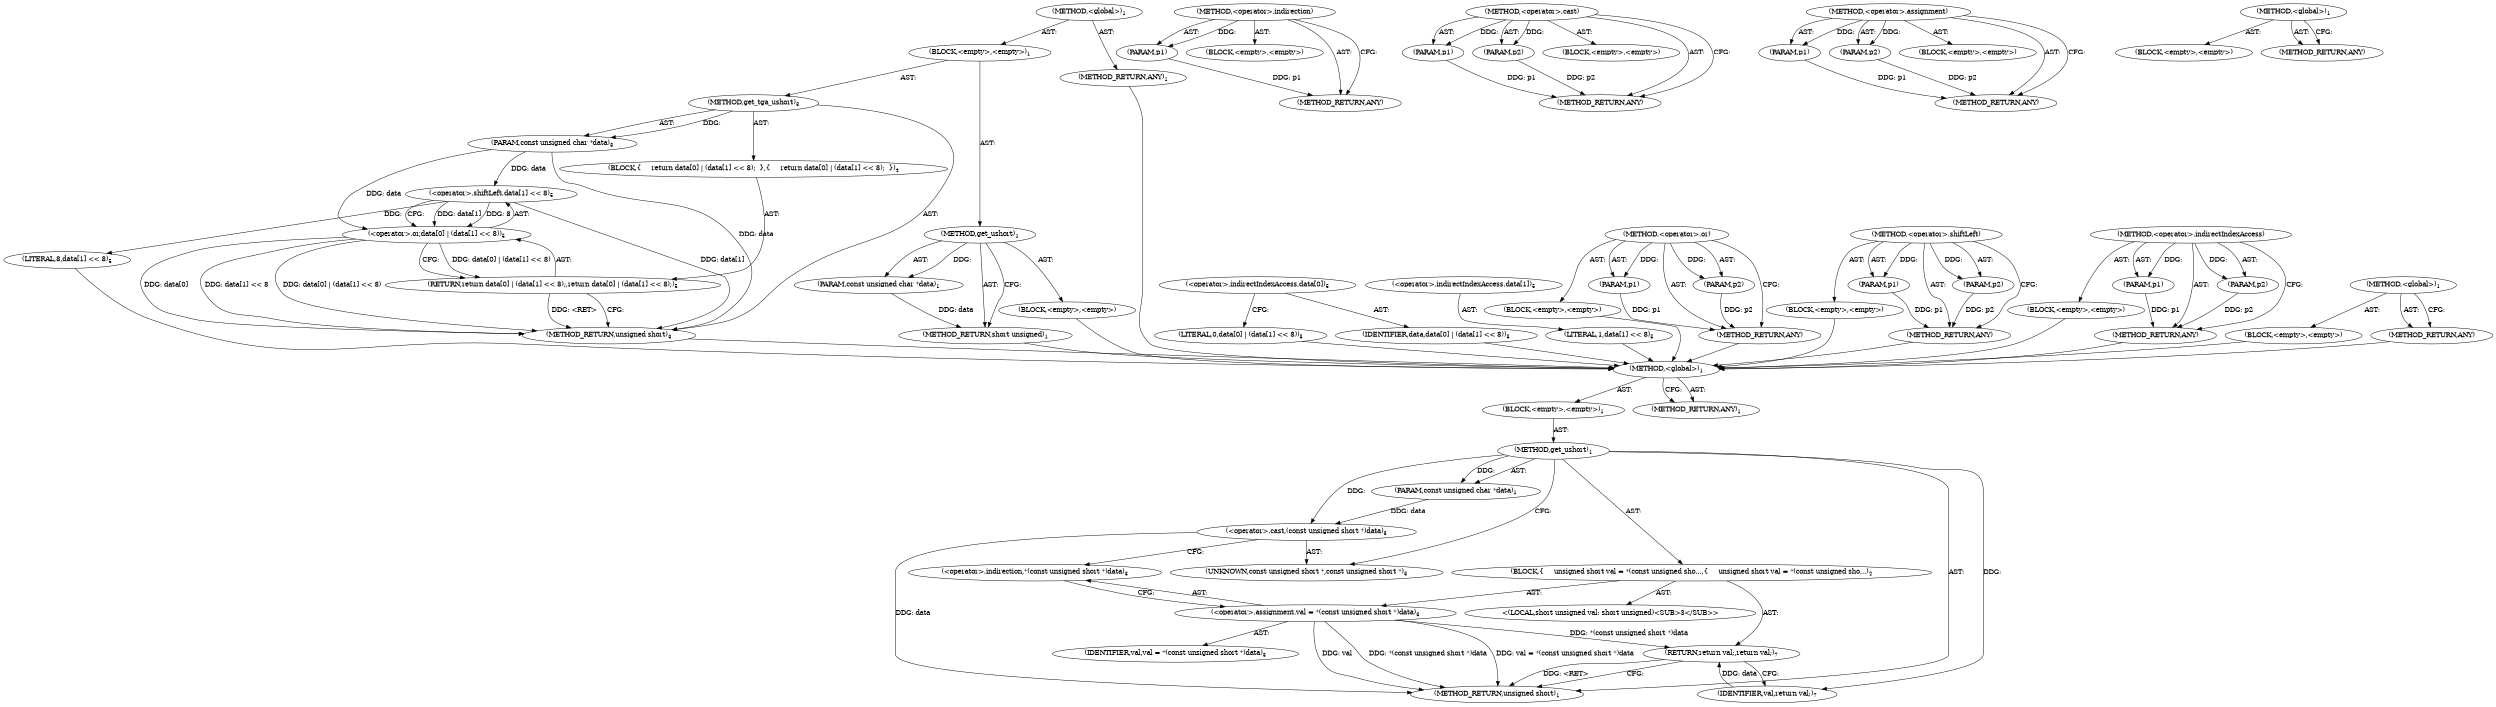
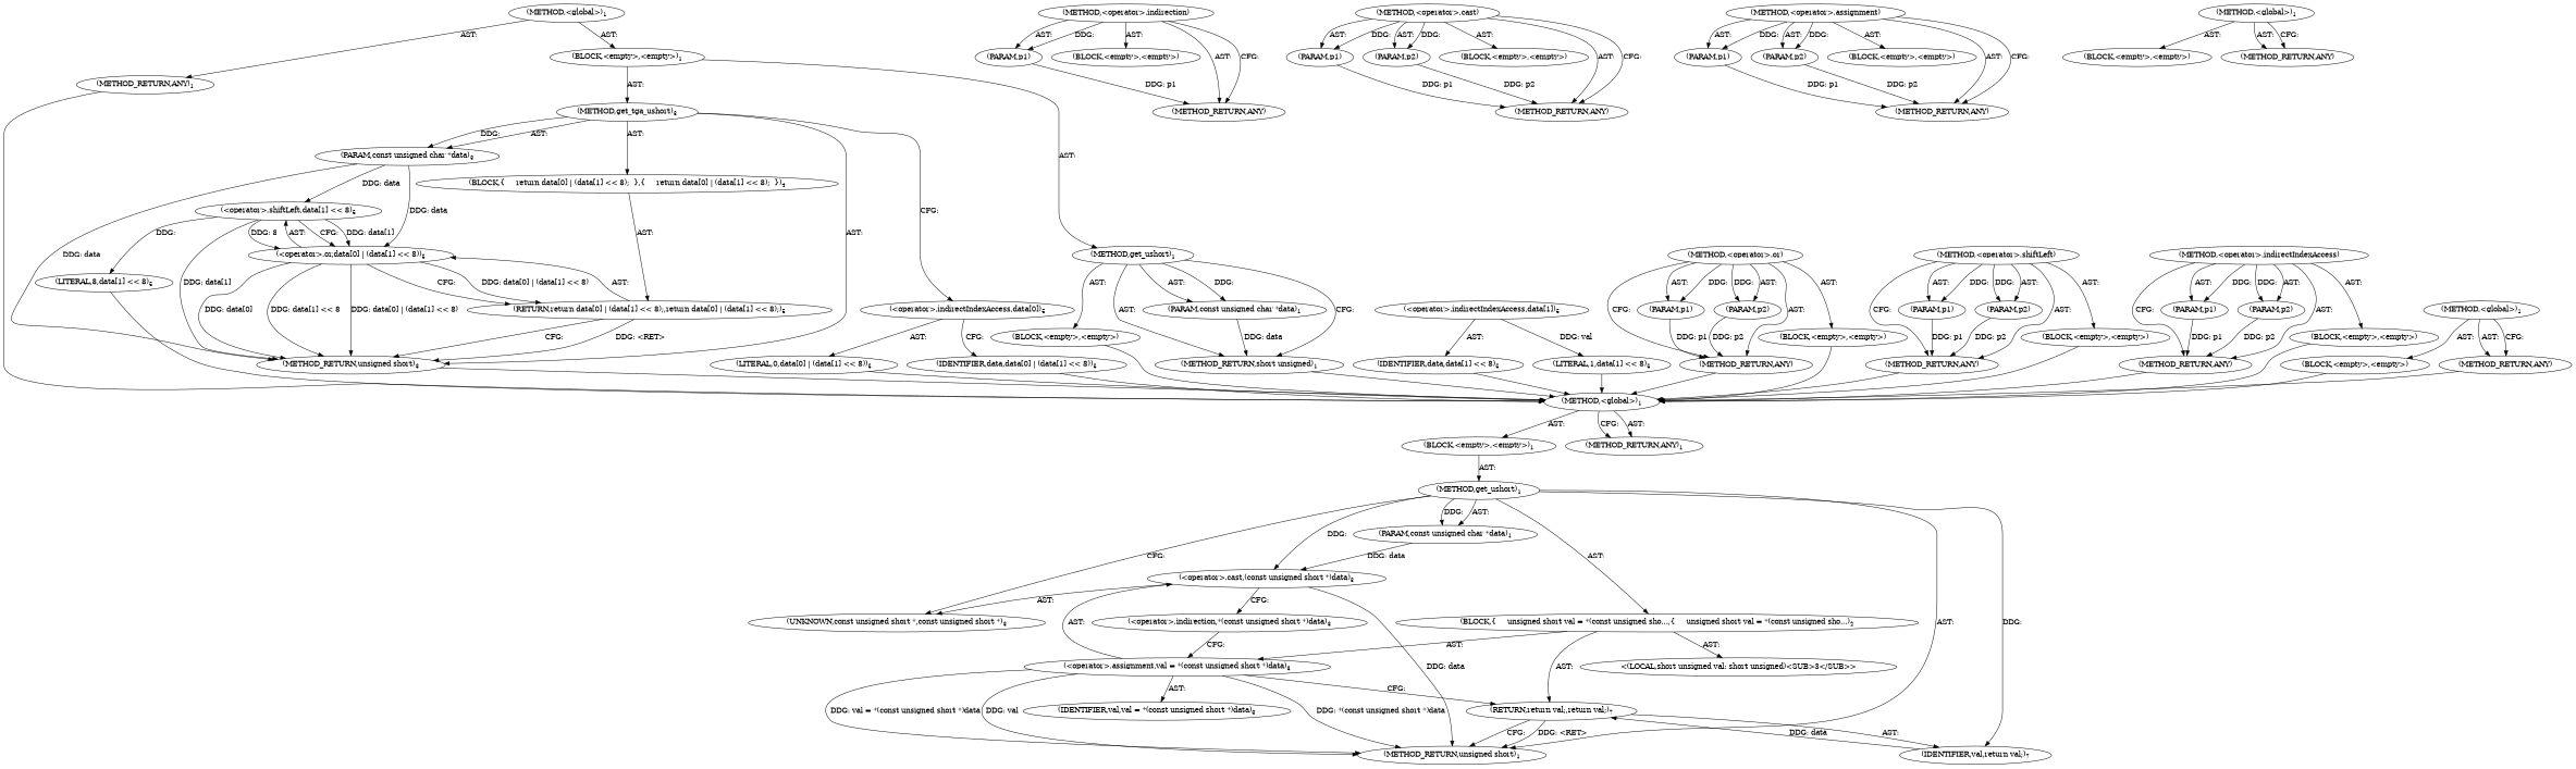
  digraph {
    n1 [label=<(METHOD,&lt;global&gt;)<SUB>1</SUB>>]
    n2 [label=<(BLOCK,&lt;empty&gt;,&lt;empty&gt;)<SUB>1</SUB>>]
    n3 [label=<(METHOD_RETURN,ANY)<SUB>1</SUB>>]
    n4 [label=<(METHOD,get_ushort)<SUB>1</SUB>>]
    n5 [label=<(PARAM,const unsigned char *data)<SUB>1</SUB>>]
    n6 [label=<(BLOCK,{     unsigned short val = *(const unsigned sho...,{     unsigned short val = *(const unsigned sho...)<SUB>2</SUB>>]
    n7 [label=<(&lt;operator&gt;.cast,(const unsigned short *)data)<SUB>3</SUB>>]
    n8 [label=<(UNKNOWN,const unsigned short *,const unsigned short *)<SUB>3</SUB>>]
    n9 [label=<(IDENTIFIER,val,return val;)<SUB>7</SUB>>]
    n10 [label=<(METHOD_RETURN,unsigned short)<SUB>1</SUB>>]
    n11 [label="<(LOCAL,short unsigned val: short unsigned)<SUB>3</SUB>>"]
    n12 [label=<(&lt;operator&gt;.assignment,val = *(const unsigned short *)data)<SUB>3</SUB>>]
    n13 [label=<(RETURN,return val;,return val;)<SUB>7</SUB>>]
    n14 [label=<(&lt;operator&gt;.indirection,*(const unsigned short *)data)<SUB>3</SUB>>]
    n15 [label=<(IDENTIFIER,val,val = *(const unsigned short *)data)<SUB>3</SUB>>]
    n16 [label=<(METHOD,&lt;operator&gt;.indirection)>]
    n17 [label=<(PARAM,p1)>]
    n18 [label=<(BLOCK,&lt;empty&gt;,&lt;empty&gt;)>]
    n19 [label=<(METHOD_RETURN,ANY)>]
    n20 [label=<(METHOD,&lt;operator&gt;.cast)>]
    n21 [label=<(PARAM,p1)>]
    n22 [label=<(PARAM,p2)>]
    n23 [label=<(BLOCK,&lt;empty&gt;,&lt;empty&gt;)>]
    n24 [label=<(METHOD_RETURN,ANY)>]
    n25 [label=<(METHOD,&lt;operator&gt;.assignment)>]
    n26 [label=<(PARAM,p1)>]
    n27 [label=<(PARAM,p2)>]
    n28 [label=<(BLOCK,&lt;empty&gt;,&lt;empty&gt;)>]
    n29 [label=<(METHOD_RETURN,ANY)>]
    n30 [label=<(METHOD,&lt;global&gt;)<SUB>1</SUB>>]
    n31 [label=<(BLOCK,&lt;empty&gt;,&lt;empty&gt;)>]
    n32 [label=<(METHOD_RETURN,ANY)>]
    n33 [label=<(METHOD,&lt;global&gt;)<SUB>1</SUB>>]
    n34 [label=<(BLOCK,&lt;empty&gt;,&lt;empty&gt;)<SUB>1</SUB>>]
    n35 [label=<(METHOD_RETURN,ANY)<SUB>1</SUB>>]
    n36 [label=<(METHOD,get_ushort)<SUB>1</SUB>>]
    n37 [label=<(METHOD,get_tga_ushort)<SUB>3</SUB>>]
    n38 [label=<(PARAM,const unsigned char *data)<SUB>1</SUB>>]
    n39 [label=<(BLOCK,&lt;empty&gt;,&lt;empty&gt;)>]
    n40 [label=<(METHOD_RETURN,short unsigned)<SUB>1</SUB>>]
    n41 [label=<(PARAM,const unsigned char *data)<SUB>3</SUB>>]
    n42 [label=<(BLOCK,{     return data[0] | (data[1] &lt;&lt; 8);  },{     return data[0] | (data[1] &lt;&lt; 8);  })<SUB>4</SUB>>]
    n43 [label=<(&lt;operator&gt;.indirectIndexAccess,data[0])<SUB>5</SUB>>]
    n44 [label=<(METHOD_RETURN,unsigned short)<SUB>3</SUB>>]
    n45 [label=<(&lt;operator&gt;.shiftLeft,data[1] &lt;&lt; 8)<SUB>5</SUB>>]
    n46 [label=<(&lt;operator&gt;.or,data[0] | (data[1] &lt;&lt; 8))<SUB>5</SUB>>]
    n47 [label=<(RETURN,return data[0] | (data[1] &lt;&lt; 8);,return data[0] | (data[1] &lt;&lt; 8);)<SUB>5</SUB>>]
    n48 [label=<(IDENTIFIER,data,data[0] | (data[1] &lt;&lt; 8))<SUB>5</SUB>>]
    n49 [label=<(LITERAL,0,data[0] | (data[1] &lt;&lt; 8))<SUB>5</SUB>>]
    n50 [label=<(LITERAL,8,data[1] &lt;&lt; 8)<SUB>5</SUB>>]
    n51 [label=<(&lt;operator&gt;.indirectIndexAccess,data[1])<SUB>5</SUB>>]
+   n52 [label=<(IDENTIFIER,data,data[1] &lt;&lt; 8)<SUB>5</SUB>>]
    n53 [label=<(LITERAL,1,data[1] &lt;&lt; 8)<SUB>5</SUB>>]
    n54 [label=<(METHOD,&lt;operator&gt;.or)>]
    n55 [label=<(PARAM,p1)>]
    n56 [label=<(PARAM,p2)>]
    n57 [label=<(BLOCK,&lt;empty&gt;,&lt;empty&gt;)>]
    n58 [label=<(METHOD_RETURN,ANY)>]
    n59 [label=<(METHOD,&lt;operator&gt;.shiftLeft)>]
    n60 [label=<(PARAM,p1)>]
    n61 [label=<(PARAM,p2)>]
    n62 [label=<(BLOCK,&lt;empty&gt;,&lt;empty&gt;)>]
    n63 [label=<(METHOD_RETURN,ANY)>]
    n64 [label=<(METHOD,&lt;operator&gt;.indirectIndexAccess)>]
    n65 [label=<(PARAM,p1)>]
    n66 [label=<(PARAM,p2)>]
    n67 [label=<(BLOCK,&lt;empty&gt;,&lt;empty&gt;)>]
    n68 [label=<(METHOD_RETURN,ANY)>]
    n69 [label=<(METHOD,&lt;global&gt;)<SUB>1</SUB>>]
    n70 [label=<(BLOCK,&lt;empty&gt;,&lt;empty&gt;)>]
    n71 [label=<(METHOD_RETURN,ANY)>]
    n1 -> n2 [label="AST: "]
    n1 -> n3 [label="AST: "]
    n1 -> n3 [label="CFG: "]
    n2 -> n4 [label="AST: "]
    n4 -> n5 [label="AST: "]
    n4 -> n5 [label="DDG: "]
    n4 -> n6 [label="AST: "]
    n4 -> n7 [label="DDG: "]
    n4 -> n8 [label="CFG: "]
    n4 -> n9 [label="DDG: "]
    n4 -> n10 [label="AST: "]
    n5 -> n7 [label="DDG: data"]
    n6 -> n11 [label="AST: "]
    n6 -> n12 [label="AST: "]
    n6 -> n13 [label="AST: "]
    n7 -> n8 [label="AST: "]
    n7 -> n10 [label="DDG: data"]
    n7 -> n14 [label="CFG: "]
    n9 -> n13 [label="DDG: data"]
    n12 -> n10 [label="DDG: val"]
    n12 -> n10 [label="DDG: *(const unsigned short *)data"]
    n12 -> n10 [label="DDG: val = *(const unsigned short *)data"]
-   n12 -> n13 [label="DDG: *(const unsigned short *)data"]
-   n12 -> n14 [label="AST: "]
+   n12 -> n13 [label="CFG: "]
+   n12 -> n7 [label="AST: "]
    n12 -> n15 [label="AST: "]
-   n13 -> n9 [label="CFG: "]
+   n13 -> n9 [label="AST: "]
    n13 -> n10 [label="CFG: "]
    n13 -> n10 [label="DDG: &lt;RET&gt;"]
    n14 -> n12 [label="CFG: "]
    n16 -> n17 [label="AST: "]
    n16 -> n17 [label="DDG: "]
    n16 -> n18 [label="AST: "]
    n16 -> n19 [label="AST: "]
    n16 -> n19 [label="CFG: "]
    n17 -> n19 [label="DDG: p1"]
    n20 -> n21 [label="AST: "]
    n20 -> n21 [label="DDG: "]
    n20 -> n22 [label="AST: "]
    n20 -> n22 [label="DDG: "]
    n20 -> n23 [label="AST: "]
    n20 -> n24 [label="AST: "]
    n20 -> n24 [label="CFG: "]
    n21 -> n24 [label="DDG: p1"]
    n22 -> n24 [label="DDG: p2"]
    n25 -> n26 [label="AST: "]
    n25 -> n26 [label="DDG: "]
    n25 -> n27 [label="AST: "]
    n25 -> n27 [label="DDG: "]
    n25 -> n28 [label="AST: "]
    n25 -> n29 [label="AST: "]
    n25 -> n29 [label="CFG: "]
    n26 -> n29 [label="DDG: p1"]
    n27 -> n29 [label="DDG: p2"]
    n30 -> n31 [label="AST: "]
    n30 -> n32 [label="AST: "]
    n30 -> n32 [label="CFG: "]
    n33 -> n34 [label="AST: "]
    n33 -> n35 [label="AST: "]
    n34 -> n36 [label="AST: "]
    n34 -> n37 [label="AST: "]
    n35 -> n1
    n36 -> n38 [label="AST: "]
    n36 -> n38 [label="DDG: "]
    n36 -> n39 [label="AST: "]
    n36 -> n40 [label="AST: "]
    n36 -> n40 [label="CFG: "]
    n37 -> n41 [label="AST: "]
    n37 -> n41 [label="DDG: "]
    n37 -> n42 [label="AST: "]
+   n37 -> n43 [label="CFG: "]
    n37 -> n44 [label="AST: "]
    n38 -> n40 [label="DDG: data"]
    n39 -> n1
    n40 -> n1
    n41 -> n44 [label="DDG: data"]
    n41 -> n45 [label="DDG: data"]
    n41 -> n46 [label="DDG: data"]
    n42 -> n47 [label="AST: "]
-   n43 -> n48 [label="AST: "]
-   n43 -> n49 [label="CFG: "]
+   n43 -> n48 [label="CFG: "]
+   n43 -> n49 [label="AST: "]
    n44 -> n1
    n45 -> n44 [label="DDG: data[1]"]
    n45 -> n46 [label="CFG: "]
    n45 -> n46 [label="DDG: data[1]"]
    n45 -> n46 [label="DDG: 8"]
    n45 -> n50 [label="DDG: "]
    n46 -> n44 [label="DDG: data[0]"]
    n46 -> n44 [label="DDG: data[1] &lt;&lt; 8"]
    n46 -> n44 [label="DDG: data[0] | (data[1] &lt;&lt; 8)"]
    n46 -> n45 [label="AST: "]
    n46 -> n47 [label="CFG: "]
    n46 -> n47 [label="DDG: data[0] | (data[1] &lt;&lt; 8)"]
    n47 -> n44 [label="CFG: "]
    n47 -> n44 [label="DDG: &lt;RET&gt;"]
    n47 -> n46 [label="AST: "]
    n48 -> n1
    n49 -> n1
    n50 -> n1
-   n51 -> n53 [label="AST: "]
+   n51 -> n52 [label="AST: "]
+   n51 -> n53 [label="DDG: val"]
+   n52 -> n1
    n53 -> n1
    n54 -> n55 [label="AST: "]
    n54 -> n55 [label="DDG: "]
    n54 -> n56 [label="AST: "]
    n54 -> n56 [label="DDG: "]
    n54 -> n57 [label="AST: "]
    n54 -> n58 [label="AST: "]
    n54 -> n58 [label="CFG: "]
    n55 -> n58 [label="DDG: p1"]
    n56 -> n58 [label="DDG: p2"]
    n57 -> n1
    n58 -> n1
    n59 -> n60 [label="AST: "]
    n59 -> n60 [label="DDG: "]
    n59 -> n61 [label="AST: "]
    n59 -> n61 [label="DDG: "]
    n59 -> n62 [label="AST: "]
    n59 -> n63 [label="AST: "]
    n59 -> n63 [label="CFG: "]
    n60 -> n63 [label="DDG: p1"]
    n61 -> n63 [label="DDG: p2"]
    n62 -> n1
    n63 -> n1
    n64 -> n65 [label="AST: "]
    n64 -> n65 [label="DDG: "]
    n64 -> n66 [label="AST: "]
    n64 -> n66 [label="DDG: "]
    n64 -> n67 [label="AST: "]
    n64 -> n68 [label="AST: "]
    n64 -> n68 [label="CFG: "]
    n65 -> n68 [label="DDG: p1"]
    n66 -> n68 [label="DDG: p2"]
    n67 -> n1
    n68 -> n1
    n69 -> n70 [label="AST: "]
    n69 -> n71 [label="AST: "]
    n69 -> n71 [label="CFG: "]
    n70 -> n1
    n71 -> n1
  }
